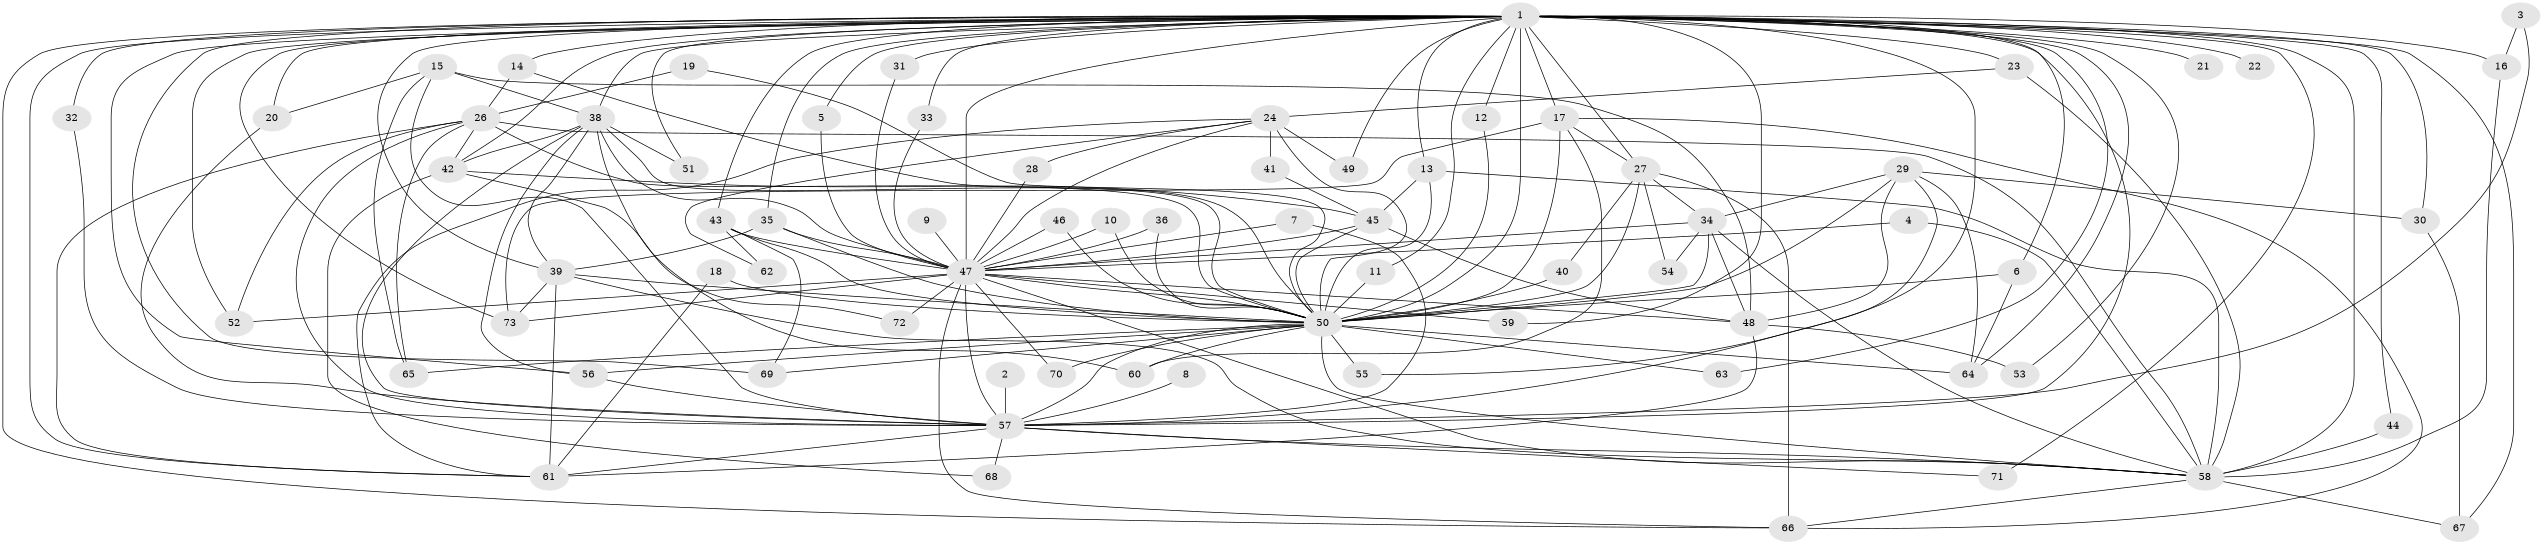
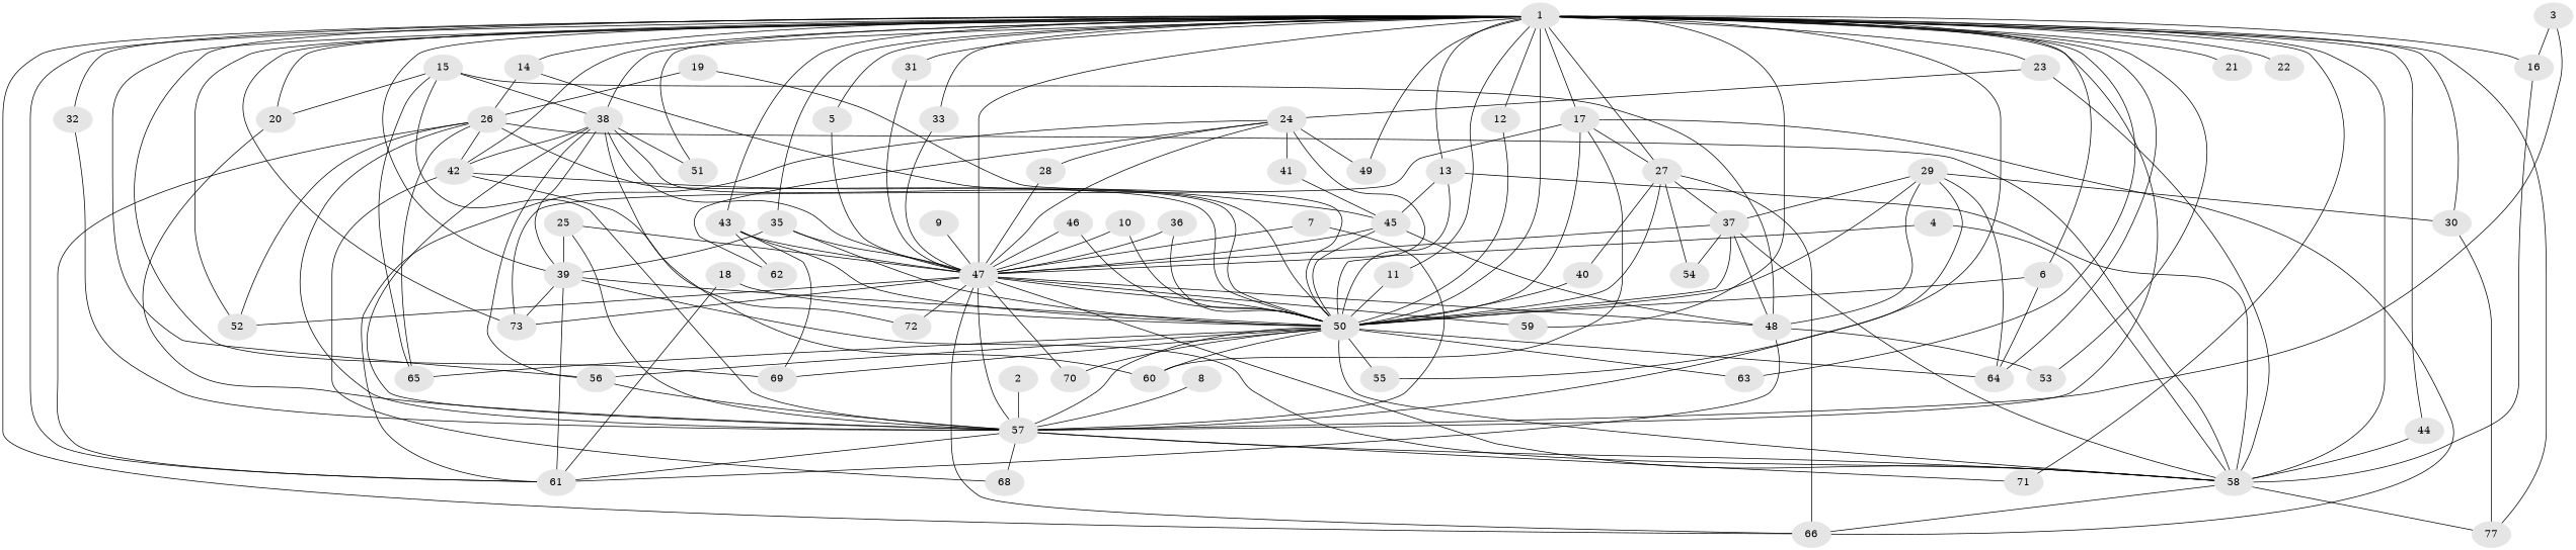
  graph {
    node [color=gray90 style=filled]
    edge [weight=1.0]
    1
    5
    6
    11
    12
    13
    14
    16
    17
    20
    21
    22
    23
    27
    30
    31
    32
    33
    35
    38
    39
    42
    43
    44
    47
    49
    50
    51
    52
    53
    55
    56
    57
    58
    59
    61
    63
    64
    66
-   67
+   67 [label=77]
    69
    71
    73
    2
    45
    26
    15
    48
    65
    60
    24
-   37 [label=34]
+   37
    40
    54
    68
    72
    62
    46
    70
    3
    4
    7
    8
    9
    10
    18
    19
    28
    41
+   25
    29
    36
    1 -- 5
    1 -- 6
    1 -- 11
    1 -- 12
    1 -- 13
    1 -- 14
    1 -- 16 [weight=2.0]
    1 -- 17 [weight=2.0]
    1 -- 20
    1 -- 21 [weight=2.0]
    1 -- 22
    1 -- 23
    1 -- 27
    1 -- 30
    1 -- 31 [weight=2.0]
    1 -- 32
    1 -- 33
    1 -- 35
    1 -- 38
    1 -- 39
    1 -- 42
    1 -- 43
    1 -- 44
    1 -- 47 [weight=8.0]
    1 -- 49
    1 -- 50 [weight=8.0]
    1 -- 51
    1 -- 52
    1 -- 53
    1 -- 55
    1 -- 56
    1 -- 57 [weight=4.0]
    1 -- 58 [weight=6.0]
    1 -- 59
    1 -- 61
    1 -- 63
    1 -- 64
    1 -- 66
    1 -- 67
    1 -- 69 [weight=2.0]
    1 -- 71
    1 -- 73
    5 -- 47
    6 -- 50
    6 -- 64
    11 -- 50
    12 -- 50
    13 -- 50
    13 -- 58
    13 -- 45
    14 -- 50
    14 -- 26
    16 -- 58
    17 -- 27
    17 -- 50
    17 -- 66
    17 -- 73
    17 -- 60
    20 -- 57
    23 -- 58
    23 -- 24
    27 -- 50 [weight=3.0]
    27 -- 66
    27 -- 37
    27 -- 40
    27 -- 54
    30 -- 67
    31 -- 47
    32 -- 57
    33 -- 47
    35 -- 39
    35 -- 47
    35 -- 50
    38 -- 39 [weight=2.0]
    38 -- 42
    38 -- 47 [weight=2.0]
    38 -- 50
    38 -- 51
    38 -- 56
    38 -- 57
    38 -- 60
    39 -- 50
    39 -- 58
    39 -- 61
    39 -- 73
    42 -- 45
    42 -- 68
    42 -- 72
    43 -- 47 [weight=3.0]
    43 -- 50
    43 -- 69
    43 -- 62
    44 -- 58
    47 -- 50 [weight=4.0]
    47 -- 52
    47 -- 57 [weight=3.0]
    47 -- 58 [weight=2.0]
    47 -- 59
    47 -- 66
    47 -- 73
    47 -- 48
    47 -- 72
    47 -- 70
    50 -- 55 [weight=3.0]
    50 -- 56
    50 -- 57 [weight=2.0]
    50 -- 58 [weight=2.0]
    50 -- 63
    50 -- 64
    50 -- 69
    50 -- 65
    50 -- 60
    50 -- 70
    56 -- 57
    57 -- 58
    57 -- 61
    57 -- 71
    57 -- 68
    58 -- 66
    58 -- 67
    2 -- 57
    45 -- 47
    45 -- 50
    45 -- 48
    26 -- 42
    26 -- 50
    26 -- 52
    26 -- 57
    26 -- 58 [weight=2.0]
    26 -- 61
    26 -- 65
    15 -- 20
    15 -- 38
    15 -- 57
    15 -- 48 [weight=2.0]
    15 -- 65
    48 -- 53
    48 -- 61
    24 -- 47
    24 -- 49
    24 -- 50 [weight=2.0]
    24 -- 61
    24 -- 62
    24 -- 28
    24 -- 41
    37 -- 47
    37 -- 50 [weight=2.0]
    37 -- 58
    37 -- 48
    37 -- 54
    40 -- 50
    46 -- 47
    46 -- 50
    3 -- 16
    3 -- 57
    4 -- 47
    4 -- 58
    7 -- 47
    7 -- 57
    8 -- 57
    9 -- 47
    10 -- 47
    10 -- 50
    18 -- 50
    18 -- 61
    19 -- 50
    19 -- 26
    28 -- 47
    41 -- 45
+   25 -- 39
+   25 -- 47
+   25 -- 57
    29 -- 30
    29 -- 50
    29 -- 57
    29 -- 64
    29 -- 48
    29 -- 37
    36 -- 47
    36 -- 50
  }
